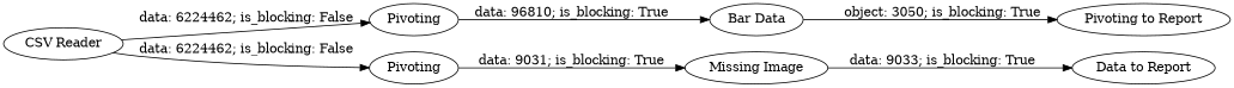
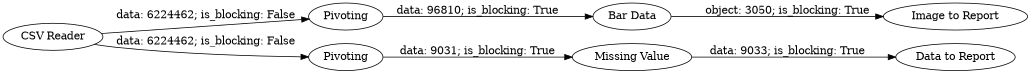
  digraph {
    rankdir=LR
    n1 [label=Pivoting]
    n2 [label="Bar Data"]
-   n3 [label="Pivoting to Report"]
+   n3 [label="Image to Report"]
    n4 [label=Pivoting]
-   n5 [label="Missing Image"]
+   n5 [label="Missing Value"]
    n6 [label="Data to Report"]
    n7 [label="CSV Reader"]
    n1 -> n2 [label="data: 96810; is_blocking: True"]
    n2 -> n3 [label="object: 3050; is_blocking: True"]
    n4 -> n5 [label="data: 9031; is_blocking: True"]
    n5 -> n6 [label="data: 9033; is_blocking: True"]
    n7 -> n1 [label="data: 6224462; is_blocking: False"]
    n7 -> n4 [label="data: 6224462; is_blocking: False"]
  }
